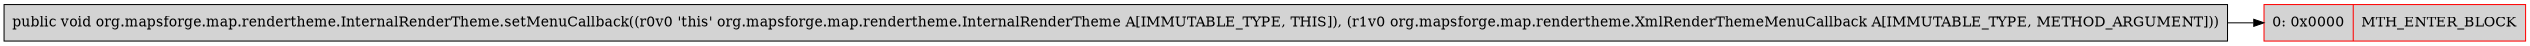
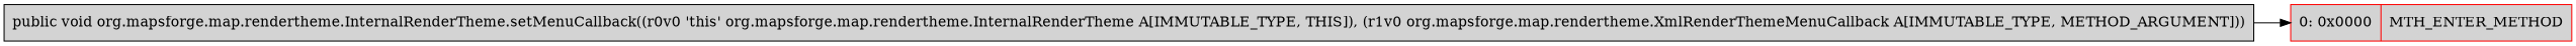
  digraph {
    rankdir=LR
    node [shape=record style=filled fillcolor=lightgrey]
-   n1 [color=red label="{0\:\ 0x0000|MTH_ENTER_BLOCK\l}"]
+   n1 [color=red label="{0\:\ 0x0000|MTH_ENTER_METHOD\l}"]
    n2 [label="{public void org.mapsforge.map.rendertheme.InternalRenderTheme.setMenuCallback((r0v0 'this' org.mapsforge.map.rendertheme.InternalRenderTheme A[IMMUTABLE_TYPE, THIS]), (r1v0 org.mapsforge.map.rendertheme.XmlRenderThemeMenuCallback A[IMMUTABLE_TYPE, METHOD_ARGUMENT])) }"]
    subgraph cluster_1 {
      label="R(0)"
    }
    n2 -> n1
  }
